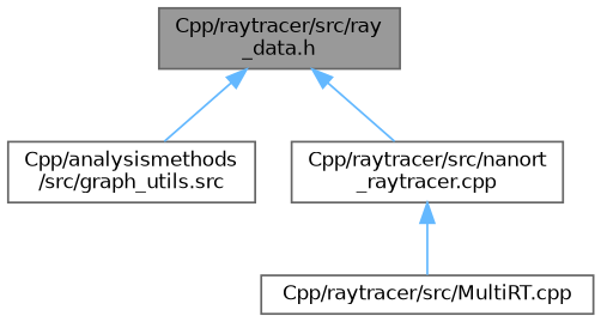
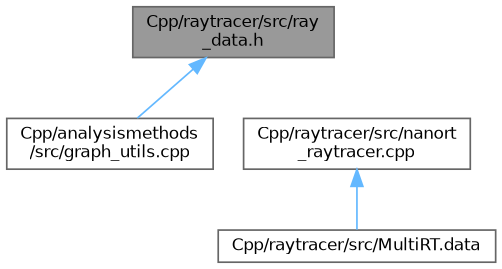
  digraph {
    node [color=grey40 fillcolor=white fontname=Helvetica fontsize=10 shape=box style=filled]
    edge [color=steelblue1 dir=back fontname=Helvetica fontsize=10 labelfontname=Helvetica labelfontsize=10 style=solid]
    n1 [color=gray40 fillcolor=grey60 fontcolor=black height=0.2 label="Cpp/raytracer/src/ray\l_data.h" width=0.4]
-   n2 [height=0.2 label="Cpp/analysismethods\l/src/graph_utils.src" width=0.4]
+   n2 [height=0.2 label="Cpp/analysismethods\l/src/graph_utils.cpp" width=0.4]
    n3 [height=0.2 label="Cpp/raytracer/src/nanort\l_raytracer.cpp" width=0.4]
-   n4 [height=0.2 label="Cpp/raytracer/src/MultiRT.cpp" width=0.4]
+   n4 [height=0.2 label="Cpp/raytracer/src/MultiRT.data" width=0.4]
    n1 -> n2
-   n1 -> n3
    n3 -> n4
  }
